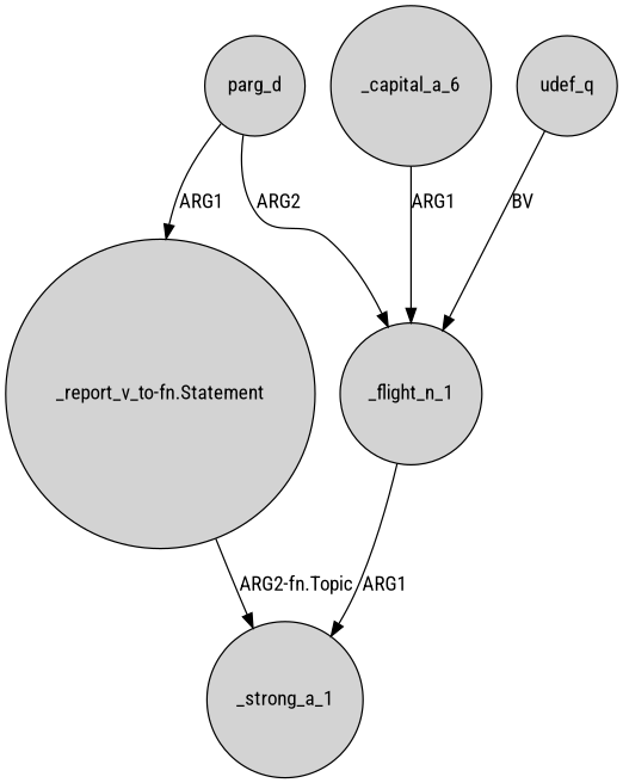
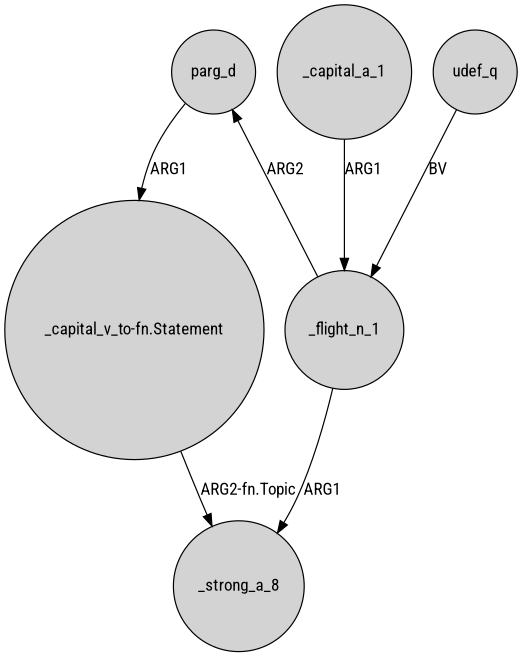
  digraph {
    fontname="Roboto Condensed"
    node [fontname="Roboto Condensed" shape=circle style=filled]
    edge [fontname="Roboto Condensed"]
    parg_d
    _flight_n_1
-   "_report_v_to-fn.Statement"
-   _strong_a_1
-   _capital_a_1 [label=_capital_a_6]
+   "_report_v_to-fn.Statement" [label="_capital_v_to-fn.Statement"]
+   _strong_a_1 [label=_strong_a_8]
+   _capital_a_1
    udef_q
-   parg_d -> _flight_n_1 [label=ARG2]
+   _flight_n_1 -> parg_d [label=ARG2]
    parg_d -> "_report_v_to-fn.Statement" [label=ARG1]
    _flight_n_1 -> _strong_a_1 [label=ARG1]
    "_report_v_to-fn.Statement" -> _strong_a_1 [label="ARG2-fn.Topic"]
    _capital_a_1 -> _flight_n_1 [label=ARG1]
    udef_q -> _flight_n_1 [label=BV]
  }
